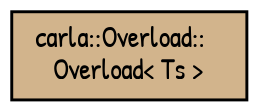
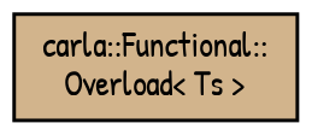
  digraph {
    rankdir=TB
    fontname="Patrick Hand"
-   n1 [color=black fillcolor=tan fontname="Patrick Hand" fontsize=10 height=0.2 label="carla::Overload::\lOverload\< Ts \>" shape=box style=filled width=0.4]
+   n1 [color=black fillcolor=tan fontname="Patrick Hand" fontsize=10 height=0.2 label="carla::Functional::\lOverload\< Ts \>" shape=box style=filled width=0.4]
  }
